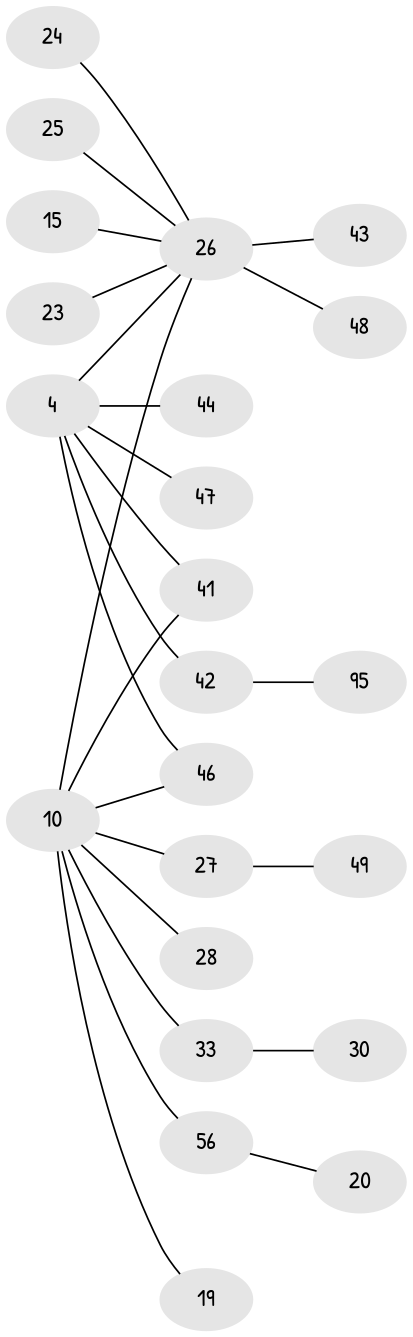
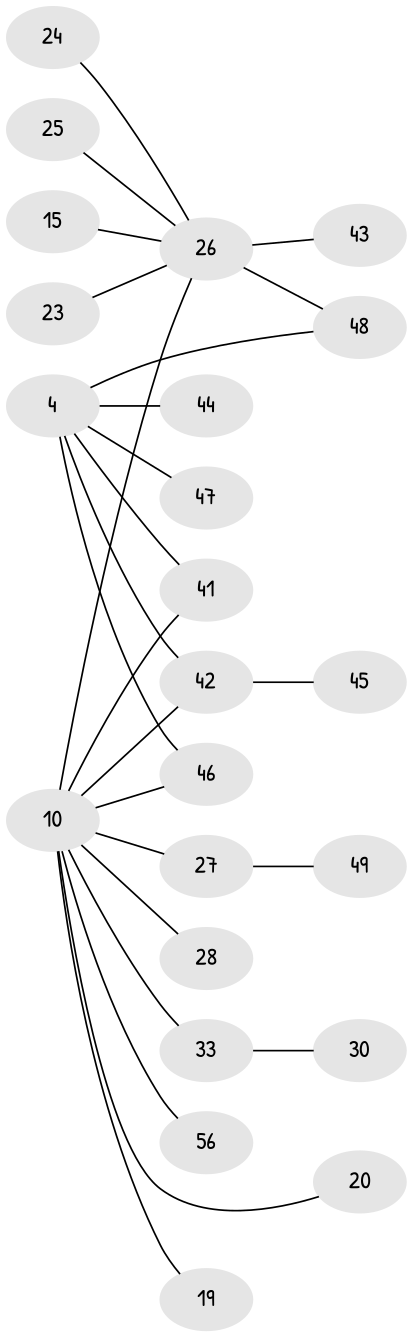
  graph {
    fontname="Patrick Hand"
    rankdir=LR
    node [color=gray90 fontname="Patrick Hand" style=filled]
    edge [fontname="Patrick Hand"]
    4 [super="+2"]
    26 [super="+12+8"]
    41
    42 [super="+17+1+11+22+40"]
    44
    46 [super="+34"]
    47
    43 [super="+35+38+39"]
    48
-   45 [super="+32" label=95]
+   45 [super="+32"]
    10 [super="+6"]
    n12 [label=56]
    19
    20
    27
    28
    33 [super="+31"]
    49 [super="+37"]
    30
    15
    23 [super="+14"]
    24
    25 [super="+13"]
-   4 -- 26 [weight=3]
+   4 -- 48 [weight=3]
    4 -- 41
    4 -- 42
    4 -- 44
    4 -- 46
    4 -- 47
    26 -- 43
    26 -- 48
    42 -- 45
    10 -- 26 [weight=4]
    10 -- 41
+   10 -- 42 [weight=2]
    10 -- 46
    10 -- n12
    10 -- 19
-   n12 -- 20
+   10 -- 20
    10 -- 27 [weight=2]
    10 -- 28
    10 -- 33 [weight=2]
    27 -- 49
    33 -- 30
    15 -- 26
    23 -- 26
    24 -- 26
    25 -- 26
  }
